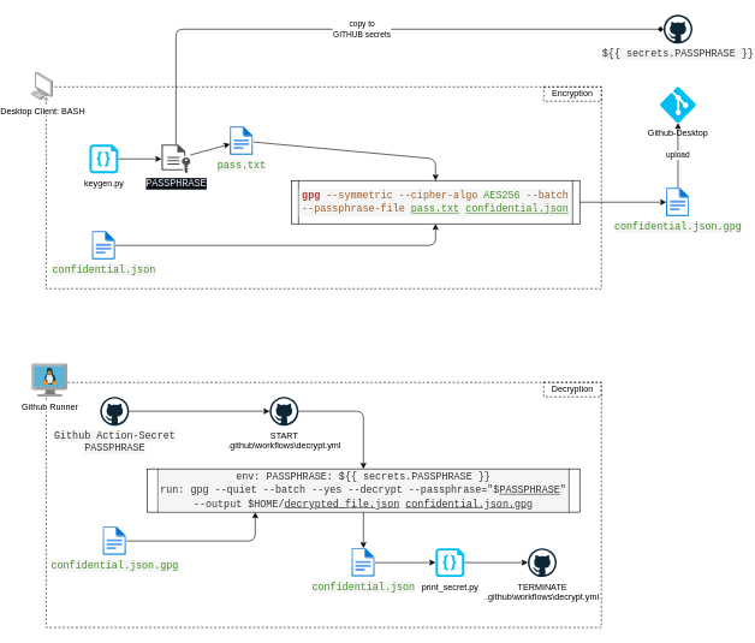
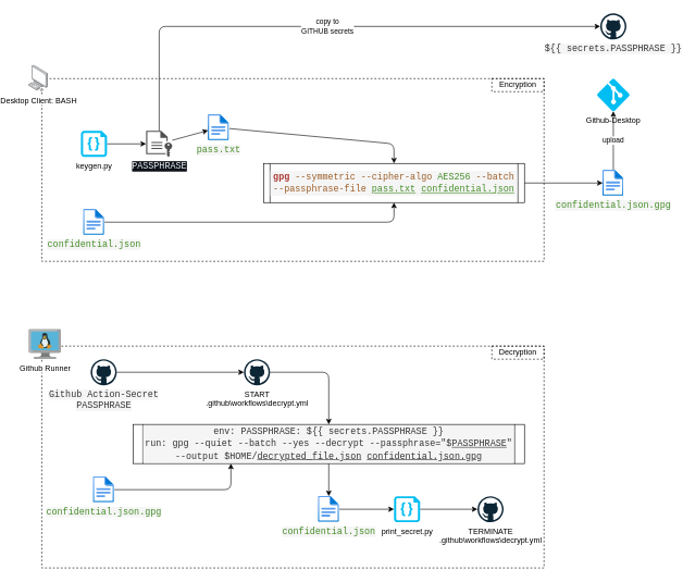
  <mxCell id="0" />
  <mxCell id="1" parent="0" />
  <mxCell id="2" value="" style="rounded=0;whiteSpace=wrap;html=1;fillColor=none;dashed=1;" vertex="1" parent="1"><mxGeometry x="40" y="120" width="770" height="280" as="geometry" /></mxCell>
  <mxCell id="3" value="Desktop Client:&amp;nbsp;BASH" style="points=[];aspect=fixed;html=1;align=center;shadow=0;dashed=0;image;image=img/lib/allied_telesis/computer_and_terminals/Personal_Computer.svg;" vertex="1" parent="1"><mxGeometry x="20" y="99.34" width="30" height="40.66" as="geometry" /></mxCell>
  <mxCell id="4" style="edgeStyle=none;html=1;entryX=0.5;entryY=1;entryDx=0;entryDy=0;" edge="1" parent="1" source="5" target="14"><mxGeometry relative="1" as="geometry"><Array as="points"><mxPoint x="580" y="340" /></Array></mxGeometry></mxCell>
  <mxCell id="5" value="&lt;span style=&quot;color: rgb(68, 140, 39); font-family: Consolas, &amp;quot;Courier New&amp;quot;, monospace; font-size: 14px; background-color: rgb(245, 245, 245);&quot;&gt;confidential.json&lt;/span&gt;" style="aspect=fixed;html=1;points=[];align=center;image;fontSize=12;image=img/lib/azure2/general/File.svg;" vertex="1" parent="1"><mxGeometry x="103.77" y="320" width="32.46" height="40" as="geometry" /></mxCell>
  <mxCell id="6" value="" style="edgeStyle=none;html=1;" edge="1" parent="1" source="7" target="10"><mxGeometry relative="1" as="geometry" /></mxCell>
  <mxCell id="7" value="keygen.py" style="verticalLabelPosition=bottom;html=1;verticalAlign=top;align=center;strokeColor=none;fillColor=#00BEF2;shape=mxgraph.azure.code_file;pointerEvents=1;" vertex="1" parent="1"><mxGeometry x="100" y="200" width="40" height="40" as="geometry" /></mxCell>
  <mxCell id="8" value="" style="edgeStyle=none;html=1;" edge="1" parent="1" source="10" target="12"><mxGeometry relative="1" as="geometry" /></mxCell>
- <mxCell id="9" value="copy to&lt;br&gt;GITHUB secrets" style="edgeStyle=none;html=1;endArrow=diamond;" edge="1" parent="1" source="10" target="15"><mxGeometry relative="1" as="geometry"><Array as="points"><mxPoint x="220" y="40" /></Array></mxGeometry></mxCell>
+ <mxCell id="9" value="copy to&lt;br&gt;GITHUB secrets" style="edgeStyle=none;html=1;" edge="1" parent="1" source="10" target="15"><mxGeometry relative="1" as="geometry"><Array as="points"><mxPoint x="220" y="40" /></Array></mxGeometry></mxCell>
  <mxCell id="10" value="&lt;span style=&quot;color: rgb(230, 237, 243); font-family: ui-monospace, SFMono-Regular, &amp;quot;SF Mono&amp;quot;, Menlo, Consolas, &amp;quot;Liberation Mono&amp;quot;, monospace; font-size: 14px; text-align: start; background-color: rgb(13, 17, 23);&quot;&gt;PASSPHRASE&lt;/span&gt;" style="sketch=0;pointerEvents=1;shadow=0;dashed=0;html=1;strokeColor=none;fillColor=#505050;labelPosition=center;verticalLabelPosition=bottom;verticalAlign=top;outlineConnect=0;align=center;shape=mxgraph.office.concepts.file_key;" vertex="1" parent="1"><mxGeometry x="200" y="200" width="40" height="40" as="geometry" /></mxCell>
  <mxCell id="11" style="edgeStyle=none;html=1;entryX=0.5;entryY=0;entryDx=0;entryDy=0;" edge="1" parent="1" source="12" target="14"><mxGeometry relative="1" as="geometry"><Array as="points"><mxPoint x="580" y="220" /></Array></mxGeometry></mxCell>
  <mxCell id="12" value="&lt;span style=&quot;color: rgb(68, 140, 39); font-family: Consolas, &amp;quot;Courier New&amp;quot;, monospace; font-size: 14px; background-color: rgb(245, 245, 245);&quot;&gt;pass.txt&lt;/span&gt;" style="aspect=fixed;html=1;points=[];align=center;image;fontSize=12;image=img/lib/azure2/general/File.svg;" vertex="1" parent="1"><mxGeometry x="295" y="175" width="32.46" height="40" as="geometry" /></mxCell>
  <mxCell id="13" value="" style="edgeStyle=none;html=1;" edge="1" parent="1" source="14" target="17"><mxGeometry relative="1" as="geometry" /></mxCell>
  <mxCell id="14" value="&lt;div style=&quot;color: rgb(51, 51, 51); background-color: rgb(245, 245, 245); font-family: Consolas, &amp;quot;Courier New&amp;quot;, monospace; font-size: 14px; line-height: 19px;&quot;&gt;&lt;span style=&quot;color: #aa3731;font-weight: bold;&quot;&gt;gpg&lt;/span&gt; &lt;span style=&quot;color: #9c5d27;&quot;&gt;--symmetric&lt;/span&gt; &lt;span style=&quot;color: #9c5d27;&quot;&gt;--cipher-algo&lt;/span&gt; &lt;span style=&quot;color: #448c27;&quot;&gt;AES256&lt;/span&gt; &lt;span style=&quot;color: #9c5d27;&quot;&gt;--batch&lt;/span&gt; &lt;span style=&quot;color: #9c5d27;&quot;&gt;--passphrase-file&lt;/span&gt; &lt;span style=&quot;color: #448c27;&quot;&gt;&lt;u&gt;pass.txt&lt;/u&gt;&lt;/span&gt; &lt;span style=&quot;color: #448c27;&quot;&gt;&lt;u&gt;confidential.json&lt;/u&gt;&lt;/span&gt;&lt;/div&gt;" style="shape=process;whiteSpace=wrap;html=1;backgroundOutline=1;size=0.025;" vertex="1" parent="1"><mxGeometry x="380" y="250" width="400" height="60" as="geometry" /></mxCell>
  <mxCell id="15" value="&lt;span style=&quot;color: rgb(51, 51, 51); font-family: Consolas, &amp;quot;Courier New&amp;quot;, monospace; font-size: 14px; background-color: rgb(245, 245, 245);&quot;&gt;${{ secrets.PASSPHRASE }}&lt;/span&gt;" style="dashed=0;outlineConnect=0;html=1;align=center;labelPosition=center;verticalLabelPosition=bottom;verticalAlign=top;shape=mxgraph.weblogos.github" vertex="1" parent="1"><mxGeometry x="896.23" y="20" width="40" height="40" as="geometry" /></mxCell>
  <mxCell id="16" value="upload" style="edgeStyle=none;html=1;startArrow=none;startFill=0;endArrow=classic;endFill=1;" edge="1" parent="1" source="17" target="31"><mxGeometry relative="1" as="geometry" /></mxCell>
  <mxCell id="17" value="&lt;span style=&quot;color: rgb(68, 140, 39); font-family: Consolas, &amp;quot;Courier New&amp;quot;, monospace; font-size: 14px; background-color: rgb(245, 245, 245);&quot;&gt;confidential.json.gpg&lt;/span&gt;" style="aspect=fixed;html=1;points=[];align=center;image;fontSize=12;image=img/lib/azure2/general/File.svg;" vertex="1" parent="1"><mxGeometry x="900" y="260" width="32.46" height="40" as="geometry" /></mxCell>
  <mxCell id="18" value="Encryption" style="rounded=0;whiteSpace=wrap;html=1;dashed=1;fillColor=none;" vertex="1" parent="1"><mxGeometry x="730" y="120" width="80" height="20" as="geometry" /></mxCell>
  <mxCell id="19" value="" style="rounded=0;whiteSpace=wrap;html=1;fillColor=none;dashed=1;" vertex="1" parent="1"><mxGeometry x="40" y="530" width="770" height="340" as="geometry" /></mxCell>
  <mxCell id="20" value="" style="edgeStyle=none;html=1;startArrow=none;startFill=0;endArrow=classic;endFill=1;" edge="1" parent="1" source="21" target="28"><mxGeometry relative="1" as="geometry" /></mxCell>
  <mxCell id="21" value="&lt;span style=&quot;color: rgb(68, 140, 39); font-family: Consolas, &amp;quot;Courier New&amp;quot;, monospace; font-size: 14px; background-color: rgb(245, 245, 245);&quot;&gt;confidential.json&lt;/span&gt;" style="aspect=fixed;html=1;points=[];align=center;image;fontSize=12;image=img/lib/azure2/general/File.svg;" vertex="1" parent="1"><mxGeometry x="463.77" y="760" width="32.46" height="40" as="geometry" /></mxCell>
  <mxCell id="22" value="" style="edgeStyle=none;html=1;startArrow=none;startFill=0;endArrow=classic;endFill=1;" edge="1" parent="1" source="23" target="21"><mxGeometry relative="1" as="geometry" /></mxCell>
  <mxCell id="23" value="&lt;div style=&quot;color: rgb(51, 51, 51); background-color: rgb(245, 245, 245); font-family: Consolas, &amp;quot;Courier New&amp;quot;, monospace; font-size: 14px; line-height: 19px;&quot;&gt;&lt;div style=&quot;line-height: 19px;&quot;&gt;env: PASSPHRASE: ${{ secrets.PASSPHRASE }}&lt;/div&gt;&lt;div style=&quot;line-height: 19px;&quot;&gt;run: gpg --quiet --batch --yes --decrypt --passphrase=&quot;$&lt;u&gt;PASSPHRASE&lt;/u&gt;&quot; --output $HOME/&lt;u&gt;decrypted_file.json&lt;/u&gt; &lt;u&gt;confidential.json.gpg&lt;/u&gt;&lt;/div&gt;&lt;/div&gt;" style="shape=process;whiteSpace=wrap;html=1;backgroundOutline=1;size=0.025;" vertex="1" parent="1"><mxGeometry x="180" y="650" width="600" height="60" as="geometry" /></mxCell>
  <mxCell id="24" value="Decryption" style="rounded=0;whiteSpace=wrap;html=1;dashed=1;fillColor=none;" vertex="1" parent="1"><mxGeometry x="730" y="530" width="80" height="20" as="geometry" /></mxCell>
  <mxCell id="25" style="edgeStyle=none;html=1;entryX=0.5;entryY=0;entryDx=0;entryDy=0;startArrow=none;startFill=0;endArrow=classic;endFill=1;" edge="1" parent="1" source="26" target="23"><mxGeometry relative="1" as="geometry"><Array as="points"><mxPoint x="480" y="570" /></Array></mxGeometry></mxCell>
  <mxCell id="26" value="START&lt;br&gt;.github\workflows\decrypt.yml" style="dashed=0;outlineConnect=0;html=1;align=center;labelPosition=center;verticalLabelPosition=bottom;verticalAlign=top;shape=mxgraph.weblogos.github;fillColor=none;" vertex="1" parent="1"><mxGeometry x="350" y="550" width="40" height="40" as="geometry" /></mxCell>
  <mxCell id="27" value="" style="edgeStyle=none;html=1;startArrow=none;startFill=0;endArrow=classic;endFill=1;" edge="1" parent="1" source="28" target="29"><mxGeometry relative="1" as="geometry" /></mxCell>
  <mxCell id="28" value="print_secret.py" style="verticalLabelPosition=bottom;html=1;verticalAlign=top;align=center;strokeColor=none;fillColor=#00BEF2;shape=mxgraph.azure.code_file;pointerEvents=1;" vertex="1" parent="1"><mxGeometry x="580" y="760" width="40" height="40" as="geometry" /></mxCell>
  <mxCell id="29" value="TERMINATE&lt;br&gt;.github\workflows\decrypt.yml" style="dashed=0;outlineConnect=0;html=1;align=center;labelPosition=center;verticalLabelPosition=bottom;verticalAlign=top;shape=mxgraph.weblogos.github;fillColor=none;" vertex="1" parent="1"><mxGeometry x="708" y="760" width="40" height="40" as="geometry" /></mxCell>
  <mxCell id="30" value="Github Runner" style="sketch=0;aspect=fixed;html=1;points=[];align=center;image;fontSize=12;image=img/lib/mscae/VM_Linux.svg;dashed=1;fillColor=none;" vertex="1" parent="1"><mxGeometry x="20" y="504" width="50" height="46" as="geometry" /></mxCell>
  <mxCell id="31" value="Github-Desktop" style="verticalLabelPosition=bottom;html=1;verticalAlign=top;align=center;strokeColor=none;fillColor=#00BEF2;shape=mxgraph.azure.git_repository;dashed=1;" vertex="1" parent="1"><mxGeometry x="891.23" y="120" width="50" height="50" as="geometry" /></mxCell>
  <mxCell id="32" value="" style="edgeStyle=none;html=1;startArrow=none;startFill=0;endArrow=classic;endFill=1;" edge="1" parent="1" source="33" target="26"><mxGeometry relative="1" as="geometry" /></mxCell>
  <mxCell id="33" value="&lt;span style=&quot;color: rgb(51, 51, 51); font-family: Consolas, &amp;quot;Courier New&amp;quot;, monospace; font-size: 14px; background-color: rgb(245, 245, 245);&quot;&gt;Github Action-Secret&lt;br&gt;&lt;/span&gt;&lt;span style=&quot;color: rgb(51, 51, 51); font-family: Consolas, &amp;quot;Courier New&amp;quot;, monospace; font-size: 14px; background-color: rgb(245, 245, 245);&quot;&gt;PASSPHRASE&lt;/span&gt;&lt;span style=&quot;color: rgb(51, 51, 51); font-family: Consolas, &amp;quot;Courier New&amp;quot;, monospace; font-size: 14px; background-color: rgb(245, 245, 245);&quot;&gt;&lt;br&gt;&lt;/span&gt;" style="dashed=0;outlineConnect=0;html=1;align=center;labelPosition=center;verticalLabelPosition=bottom;verticalAlign=top;shape=mxgraph.weblogos.github" vertex="1" parent="1"><mxGeometry x="115" y="550" width="40" height="40" as="geometry" /></mxCell>
  <mxCell id="34" value="" style="edgeStyle=none;html=1;startArrow=none;startFill=0;endArrow=classic;endFill=1;entryX=0.25;entryY=1;entryDx=0;entryDy=0;" edge="1" parent="1" source="35" target="23"><mxGeometry relative="1" as="geometry"><Array as="points"><mxPoint x="330" y="750" /></Array></mxGeometry></mxCell>
  <mxCell id="35" value="&lt;span style=&quot;color: rgb(68, 140, 39); font-family: Consolas, &amp;quot;Courier New&amp;quot;, monospace; font-size: 14px; background-color: rgb(245, 245, 245);&quot;&gt;confidential.json.gpg&lt;/span&gt;" style="aspect=fixed;html=1;points=[];align=center;image;fontSize=12;image=img/lib/azure2/general/File.svg;" vertex="1" parent="1"><mxGeometry x="118.77" y="730" width="32.46" height="40" as="geometry" /></mxCell>
